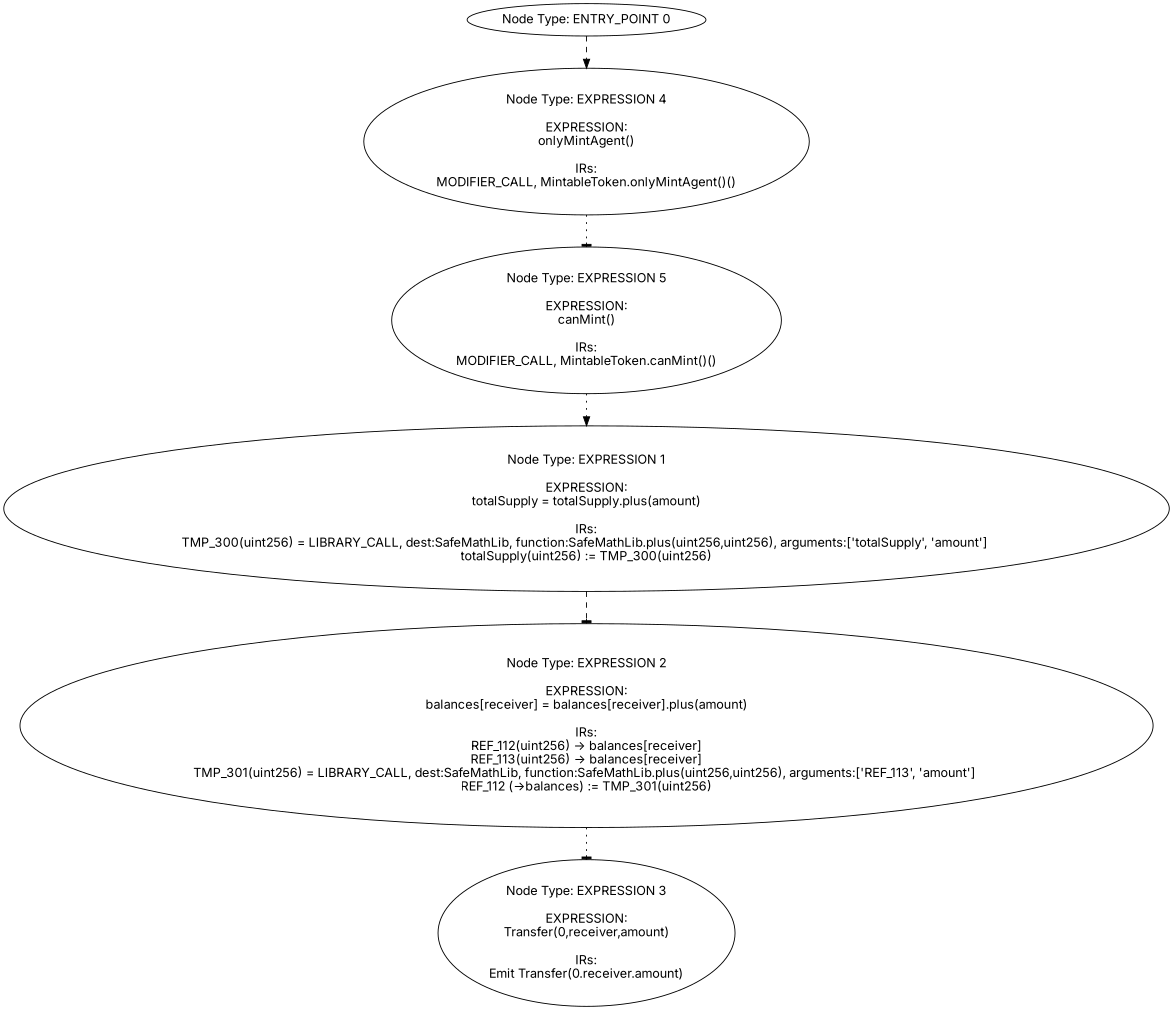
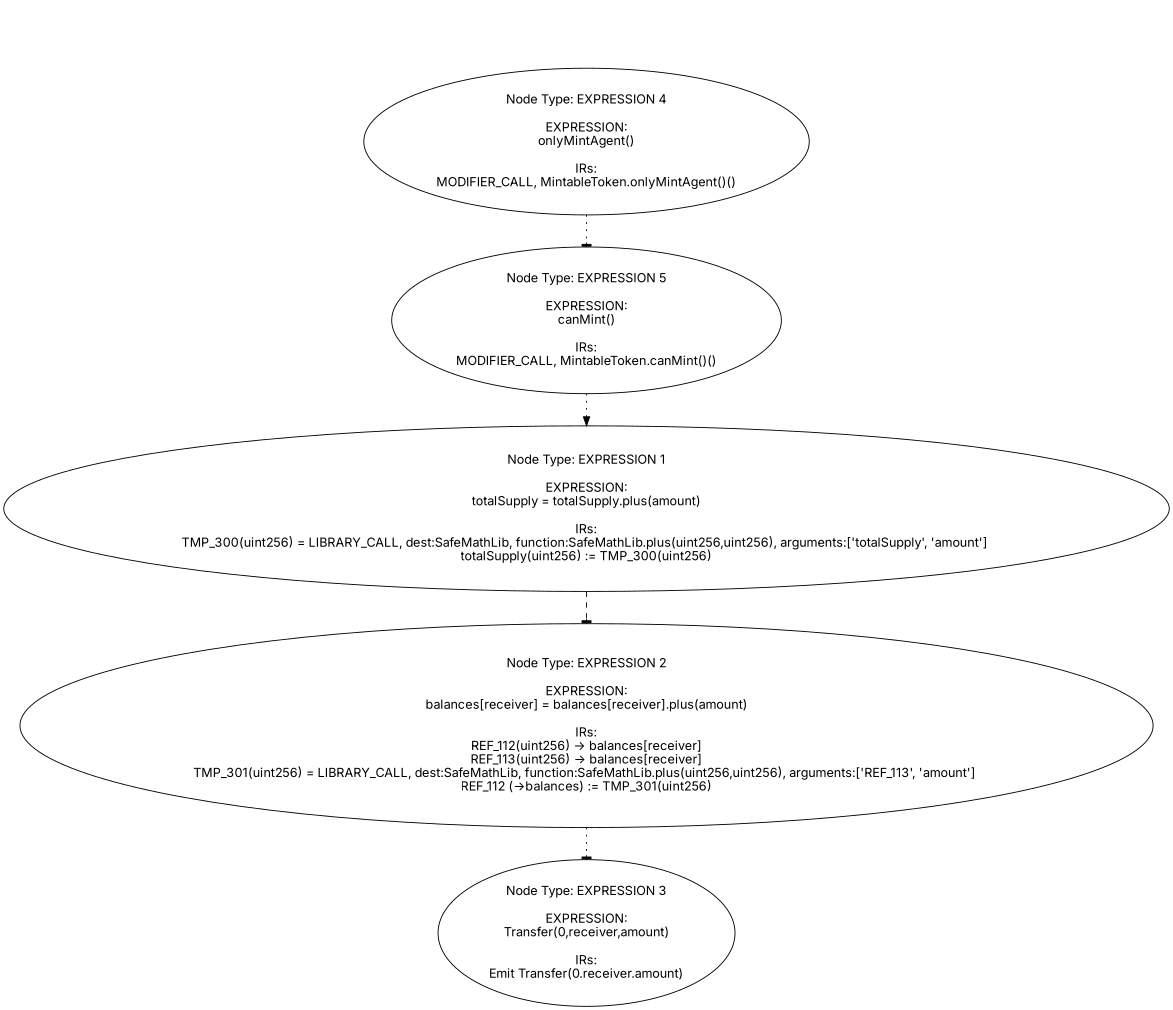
  digraph {
    fontname=Inter
    node [fontname=Inter]
    edge [style=dotted arrowhead=tee fontname=Inter]
-   n1 [label="Node Type: ENTRY_POINT 0\n"]
    n2 [label="Node Type: EXPRESSION 4\n\nEXPRESSION:\nonlyMintAgent()\n\nIRs:\nMODIFIER_CALL, MintableToken.onlyMintAgent()()"]
    n3 [label="Node Type: EXPRESSION 5\n\nEXPRESSION:\ncanMint()\n\nIRs:\nMODIFIER_CALL, MintableToken.canMint()()"]
    n4 [label="Node Type: EXPRESSION 1\n\nEXPRESSION:\ntotalSupply = totalSupply.plus(amount)\n\nIRs:\nTMP_300(uint256) = LIBRARY_CALL, dest:SafeMathLib, function:SafeMathLib.plus(uint256,uint256), arguments:['totalSupply', 'amount'] \ntotalSupply(uint256) := TMP_300(uint256)"]
    n5 [label="Node Type: EXPRESSION 2\n\nEXPRESSION:\nbalances[receiver] = balances[receiver].plus(amount)\n\nIRs:\nREF_112(uint256) -> balances[receiver]\nREF_113(uint256) -> balances[receiver]\nTMP_301(uint256) = LIBRARY_CALL, dest:SafeMathLib, function:SafeMathLib.plus(uint256,uint256), arguments:['REF_113', 'amount'] \nREF_112 (->balances) := TMP_301(uint256)"]
    n6 [label="Node Type: EXPRESSION 3\n\nEXPRESSION:\nTransfer(0,receiver,amount)\n\nIRs:\nEmit Transfer(0.receiver.amount)"]
-   n1 -> n2 [style=dashed arrowhead=normal]
    n2 -> n3
    n3 -> n4 [arrowhead=normal]
    n4 -> n5 [style=dashed]
    n5 -> n6
  }
